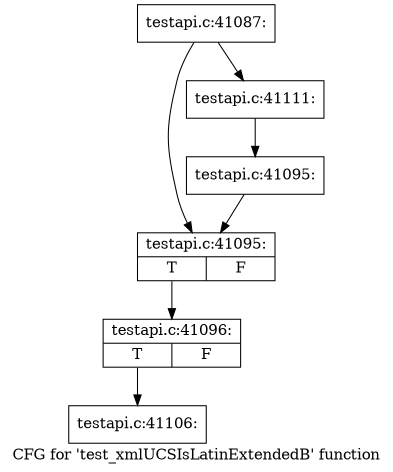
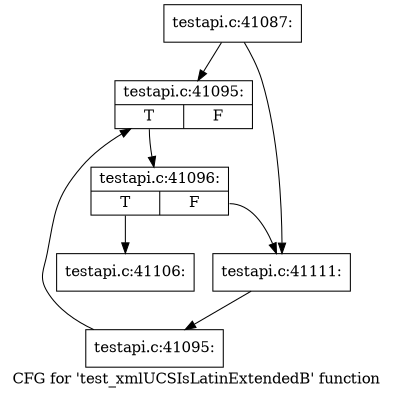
  digraph {
    label="CFG for 'test_xmlUCSIsLatinExtendedB' function"
    node [shape=record]
    n1 [label="{testapi.c:41087:}"]
    n2 [label="{testapi.c:41095:|{<s0>T|<s1>F}}"]
    n3 [label="{testapi.c:41111:}"]
    n4 [label="{testapi.c:41096:|{<s0>T|<s1>F}}"]
    n5 [label="{testapi.c:41106:}"]
    n6 [label="{testapi.c:41095:}"]
    n1 -> n2
    n1 -> n3
    n2 -> n4 [tailport=s0]
    n3 -> n6
+   n4 -> n3 [tailport=s1]
    n4 -> n5 [tailport=s0]
    n6 -> n2
  }
